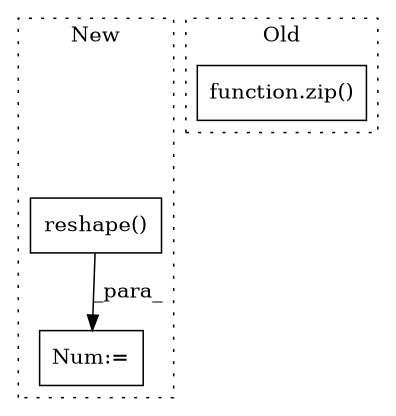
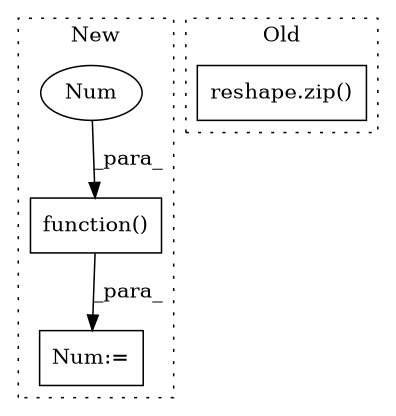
  digraph {
    node [a=75 shape=box]
-   n1 [l="47,1" label="reshape()" s="260,317"]
+   n1 [l="47,1" label="function()" s="260,317"]
    n2 [a=68 l=3 label="Num:=" s=396]
-   n4 [l="4,1" label="function.zip()" s="743,787"]
+   n3 [a=76 l=2 label=Num s=315 shape=ellipse]
+   n4 [l="4,1" label="reshape.zip()" s="743,787"]
    subgraph cluster_1 {
      label=New
      style=dotted
      n1
      n2
+     n3
    }
    subgraph cluster_2 {
      label=Old
      style=dotted
      n4
    }
    n1 -> n2 [label=_para_]
+   n3 -> n1 [label=_para_]
  }
